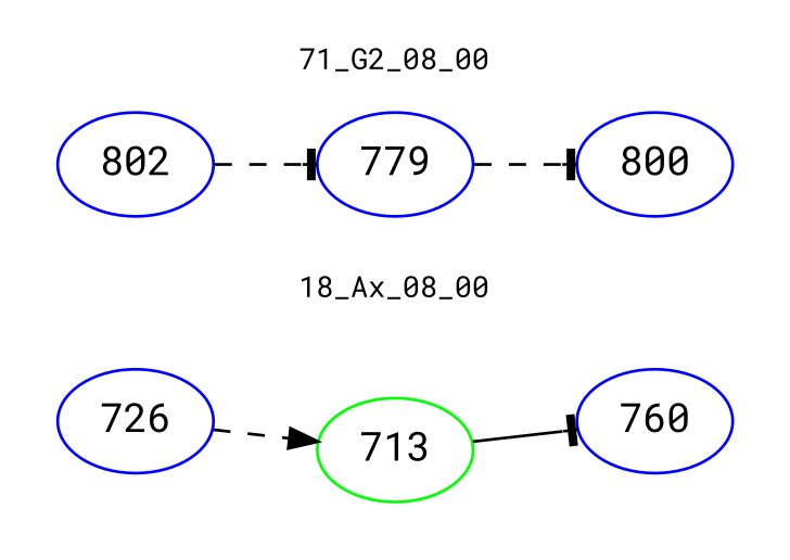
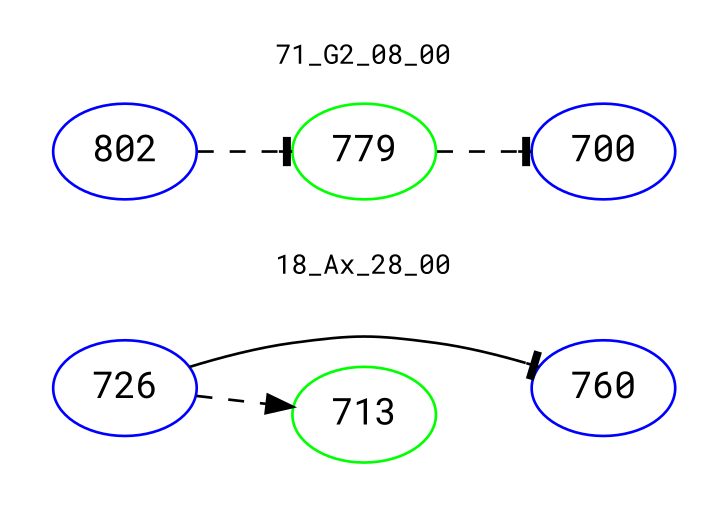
  digraph {
    fontname="Roboto Mono"
    rankdir=LR
    node [color=blue fontname="Roboto Mono"]
    edge [arrowhead=tee color=black fontname="Roboto Mono" style=dashed]
    n1 [label=726]
    n2 [color=green label=713]
    n3 [label=760]
    n4 [label=802]
-   n5 [label=779]
-   n6 [label=800]
+   n5 [color=green label=779]
+   n6 [label=700]
    subgraph cluster_1 {
      color=white
      fontsize=10
-     label="18_Ax_08_00"
+     label="18_Ax_28_00"
      n1
      n2
      n3
    }
    subgraph cluster_2 {
      color=white
      fontsize=10
      label="71_G2_08_00"
      n4
      n5
      n6
    }
    n1 -> n2 [arrowhead=normal]
-   n2 -> n3 [style=solid]
+   n1 -> n3 [style=solid]
    n4 -> n5
    n5 -> n6
  }
